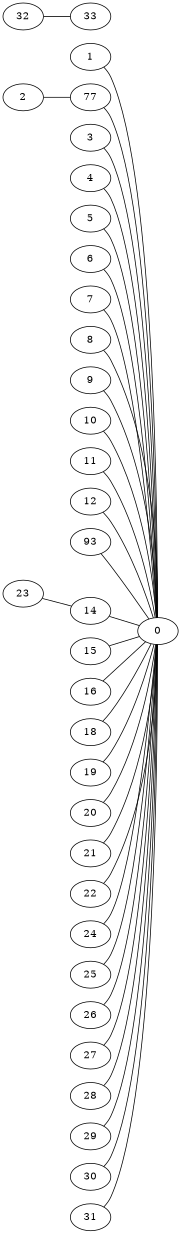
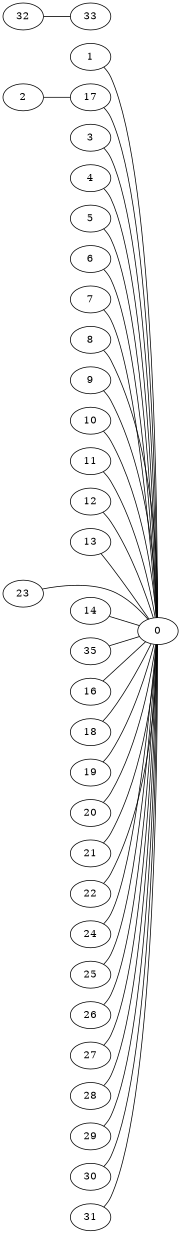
  graph {
    rankdir=LR
    1
    0
    2
-   17 [label=77]
+   17
    3
    4
    5
    6
    7
    8
    9
    10
    11
    12
-   13 [label=93]
+   13
    14
-   15
+   15 [label=35]
    16
    18
    19
    20
    21
    22
    23
    24
    25
    26
    27
    28
    29
    30
    31
    32
    33
    1 -- 0
    2 -- 17
    17 -- 0
    3 -- 0
    4 -- 0
    5 -- 0
    6 -- 0
    7 -- 0
    8 -- 0
    9 -- 0
    10 -- 0
    11 -- 0
    12 -- 0
    13 -- 0
    14 -- 0
    15 -- 0
    16 -- 0
    18 -- 0
    19 -- 0
    20 -- 0
    21 -- 0
    22 -- 0
-   23 -- 14
+   23 -- 0
    24 -- 0
    25 -- 0
    26 -- 0
    27 -- 0
    28 -- 0
    29 -- 0
    30 -- 0
    31 -- 0
    32 -- 33
  }
